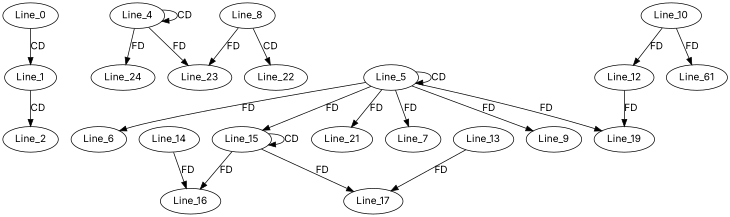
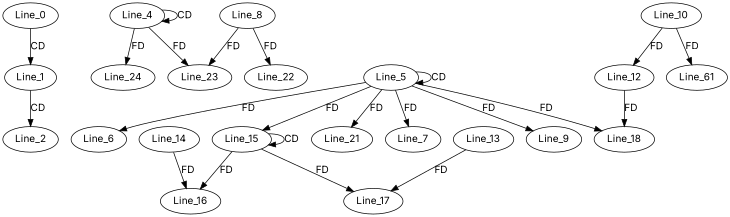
  digraph {
    fontname=Inter
    node [fontname=Inter]
    edge [fontname=Inter]
    Line_0
    Line_1
    Line_2
    Line_4
    Line_23
    Line_24
    Line_5
    Line_6
    Line_7
    Line_9
    Line_15
-   Line_19
+   Line_19 [label=Line_18]
    Line_21
    Line_16
    Line_17
    n16 [label=Line_61]
    Line_10
    Line_12
    Line_14
    Line_13
    Line_8
    Line_22
    Line_0 -> Line_1 [label=CD]
    Line_1 -> Line_2 [label=CD]
    Line_4 -> Line_4 [label=CD]
    Line_4 -> Line_23 [label=FD]
    Line_4 -> Line_24 [label=FD]
    Line_5 -> Line_5 [label=CD]
    Line_5 -> Line_6 [label=FD]
    Line_5 -> Line_7 [label=FD]
    Line_5 -> Line_9 [label=FD]
    Line_5 -> Line_15 [label=FD]
    Line_5 -> Line_19 [label=FD]
    Line_5 -> Line_21 [label=FD]
    Line_15 -> Line_15 [label=CD]
    Line_15 -> Line_16 [label=FD]
    Line_15 -> Line_17 [label=FD]
    Line_10 -> n16 [label=FD]
    Line_10 -> Line_12 [label=FD]
    Line_12 -> Line_19 [label=FD]
    Line_14 -> Line_16 [label=FD]
    Line_13 -> Line_17 [label=FD]
    Line_8 -> Line_23 [label=FD]
-   Line_8 -> Line_22 [label=CD]
+   Line_8 -> Line_22 [label=FD]
  }
